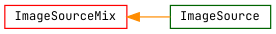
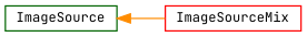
  digraph {
    rankdir=LR
    fontname="JetBrains Mono"
    node [fillcolor=white fontname="JetBrains Mono" fontsize=10 shape=record style=filled]
    n1 [color=darkgreen height=0.2 label=ImageSource width=0.4]
    n2 [color=red height=0.2 label=ImageSourceMix width=0.4]
-   n2 -> n1 [color=darkorange dir=back fontname="JetBrains Mono" fontsize=10 labelfontname=Helvetica labelfontsize=10 style=solid]
+   n1 -> n2 [color=darkorange dir=back fontname="JetBrains Mono" fontsize=10 labelfontname=Helvetica labelfontsize=10 style=solid]
  }
